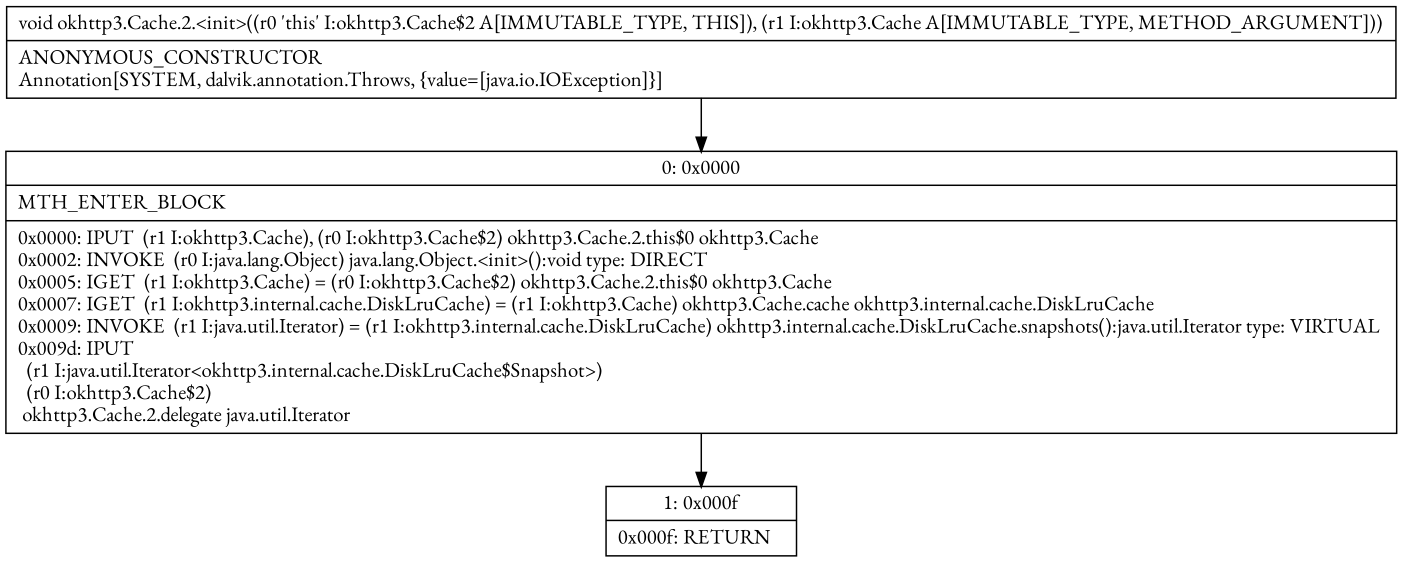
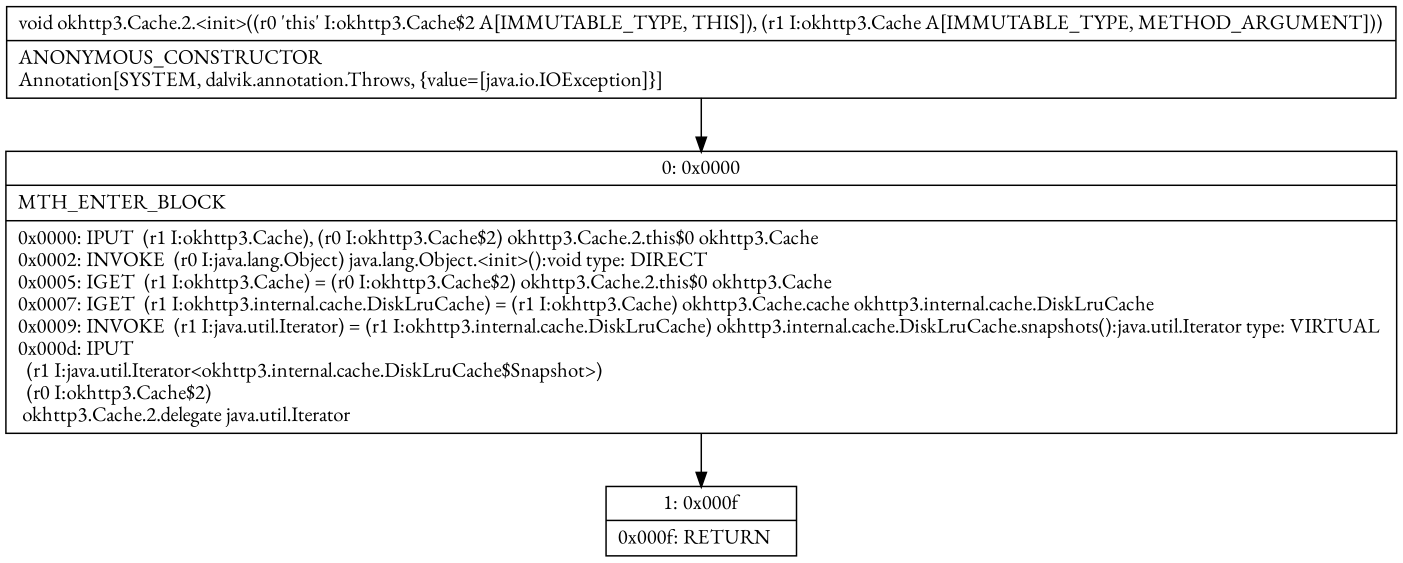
  digraph {
    fontname="EB Garamond"
    node [shape=record fontname="EB Garamond"]
    edge [fontname="EB Garamond"]
-   n1 [label="{0\:\ 0x0000|MTH_ENTER_BLOCK\l|0x0000: IPUT  (r1 I:okhttp3.Cache), (r0 I:okhttp3.Cache$2) okhttp3.Cache.2.this$0 okhttp3.Cache \l0x0002: INVOKE  (r0 I:java.lang.Object) java.lang.Object.\<init\>():void type: DIRECT \l0x0005: IGET  (r1 I:okhttp3.Cache) = (r0 I:okhttp3.Cache$2) okhttp3.Cache.2.this$0 okhttp3.Cache \l0x0007: IGET  (r1 I:okhttp3.internal.cache.DiskLruCache) = (r1 I:okhttp3.Cache) okhttp3.Cache.cache okhttp3.internal.cache.DiskLruCache \l0x0009: INVOKE  (r1 I:java.util.Iterator) = (r1 I:okhttp3.internal.cache.DiskLruCache) okhttp3.internal.cache.DiskLruCache.snapshots():java.util.Iterator type: VIRTUAL \l0x009d: IPUT  \l  (r1 I:java.util.Iterator\<okhttp3.internal.cache.DiskLruCache$Snapshot\>)\l  (r0 I:okhttp3.Cache$2)\l okhttp3.Cache.2.delegate java.util.Iterator \l}"]
+   n1 [label="{0\:\ 0x0000|MTH_ENTER_BLOCK\l|0x0000: IPUT  (r1 I:okhttp3.Cache), (r0 I:okhttp3.Cache$2) okhttp3.Cache.2.this$0 okhttp3.Cache \l0x0002: INVOKE  (r0 I:java.lang.Object) java.lang.Object.\<init\>():void type: DIRECT \l0x0005: IGET  (r1 I:okhttp3.Cache) = (r0 I:okhttp3.Cache$2) okhttp3.Cache.2.this$0 okhttp3.Cache \l0x0007: IGET  (r1 I:okhttp3.internal.cache.DiskLruCache) = (r1 I:okhttp3.Cache) okhttp3.Cache.cache okhttp3.internal.cache.DiskLruCache \l0x0009: INVOKE  (r1 I:java.util.Iterator) = (r1 I:okhttp3.internal.cache.DiskLruCache) okhttp3.internal.cache.DiskLruCache.snapshots():java.util.Iterator type: VIRTUAL \l0x000d: IPUT  \l  (r1 I:java.util.Iterator\<okhttp3.internal.cache.DiskLruCache$Snapshot\>)\l  (r0 I:okhttp3.Cache$2)\l okhttp3.Cache.2.delegate java.util.Iterator \l}"]
    n2 [label="{1\:\ 0x000f|0x000f: RETURN   \l}"]
    n3 [label="{void okhttp3.Cache.2.\<init\>((r0 'this' I:okhttp3.Cache$2 A[IMMUTABLE_TYPE, THIS]), (r1 I:okhttp3.Cache A[IMMUTABLE_TYPE, METHOD_ARGUMENT]))  | ANONYMOUS_CONSTRUCTOR\lAnnotation[SYSTEM, dalvik.annotation.Throws, \{value=[java.io.IOException]\}]\l}"]
    n1 -> n2
    n3 -> n1
  }
